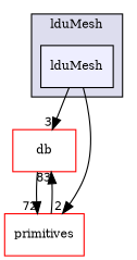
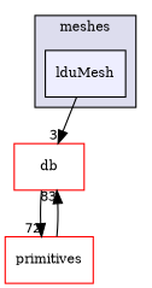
  digraph {
    compound=true
    fontname="DejaVu Serif"
    node [fontname="DejaVu Serif" fontsize=10 shape=box color=red]
    edge [fontname="DejaVu Serif" labeldistance=1.5 labelfontname=Helvetica labelfontsize=10]
    n1 [fillcolor="#eeeeff" label=lduMesh pencolor=black style=filled color=""]
    n2 [label=db]
    n3 [label=primitives]
    subgraph cluster_1 {
      bgcolor="#ddddee"
      fontsize=10
-     label=lduMesh
+     label=meshes
      pencolor=black
      n1
    }
    n1 -> n2 [headlabel=3]
-   n1 -> n3 [headlabel=2]
    n2 -> n3 [headlabel=72]
    n3 -> n2 [headlabel=83]
  }
